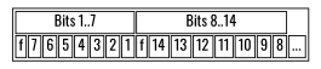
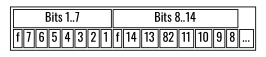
  digraph {
    fontname=Oswald
-   n1 [label=<    <table>    <tr>    <td colspan="8"> Bits 1..7 </td>    <td colspan="8"> Bits 8..14 </td>    </tr>    <tr>    <td>f</td><td>7</td><td>6</td><td>5</td><td>4</td><td>3</td><td>2</td><td>1</td>    <td>f</td><td>14</td><td>13</td><td>12</td><td>11</td><td>10</td><td>9</td><td>8</td>    <td>...</td>    </tr>    </table>   > shape=plaintext fontname=Oswald]
+   n1 [label=<    <table>    <tr>    <td colspan="8"> Bits 1..7 </td>    <td colspan="8"> Bits 8..14 </td>    </tr>    <tr>    <td>f</td><td>7</td><td>6</td><td>5</td><td>4</td><td>3</td><td>2</td><td>1</td>    <td>f</td><td>14</td><td>13</td><td>82</td><td>11</td><td>10</td><td>9</td><td>8</td>    <td>...</td>    </tr>    </table>   > shape=plaintext fontname=Oswald]
  }
